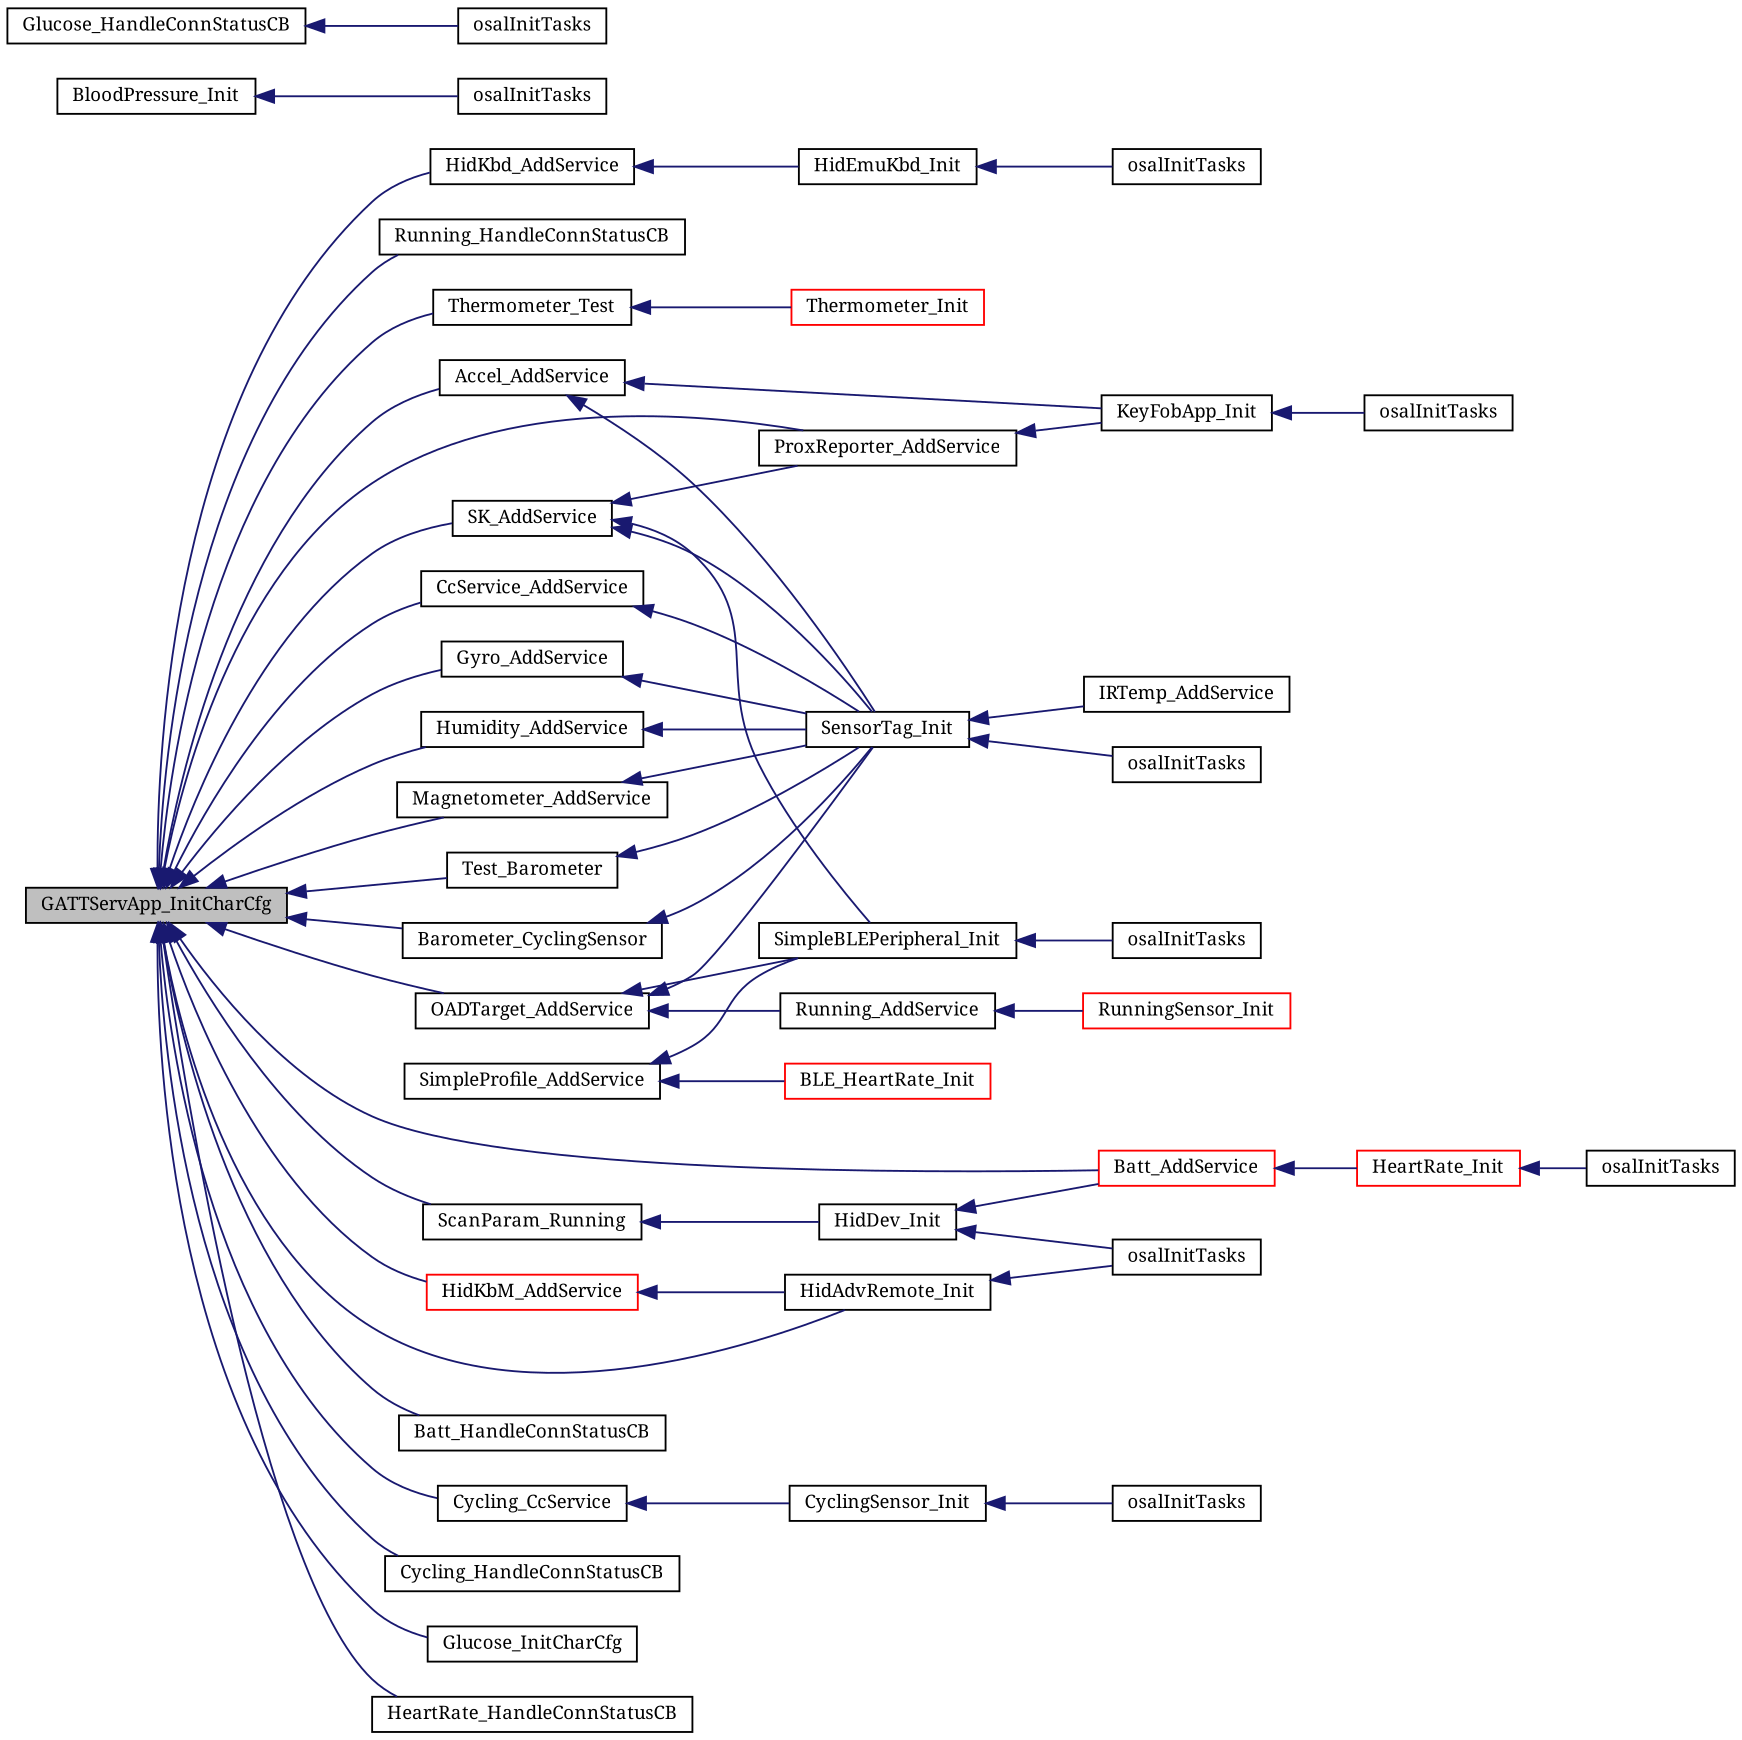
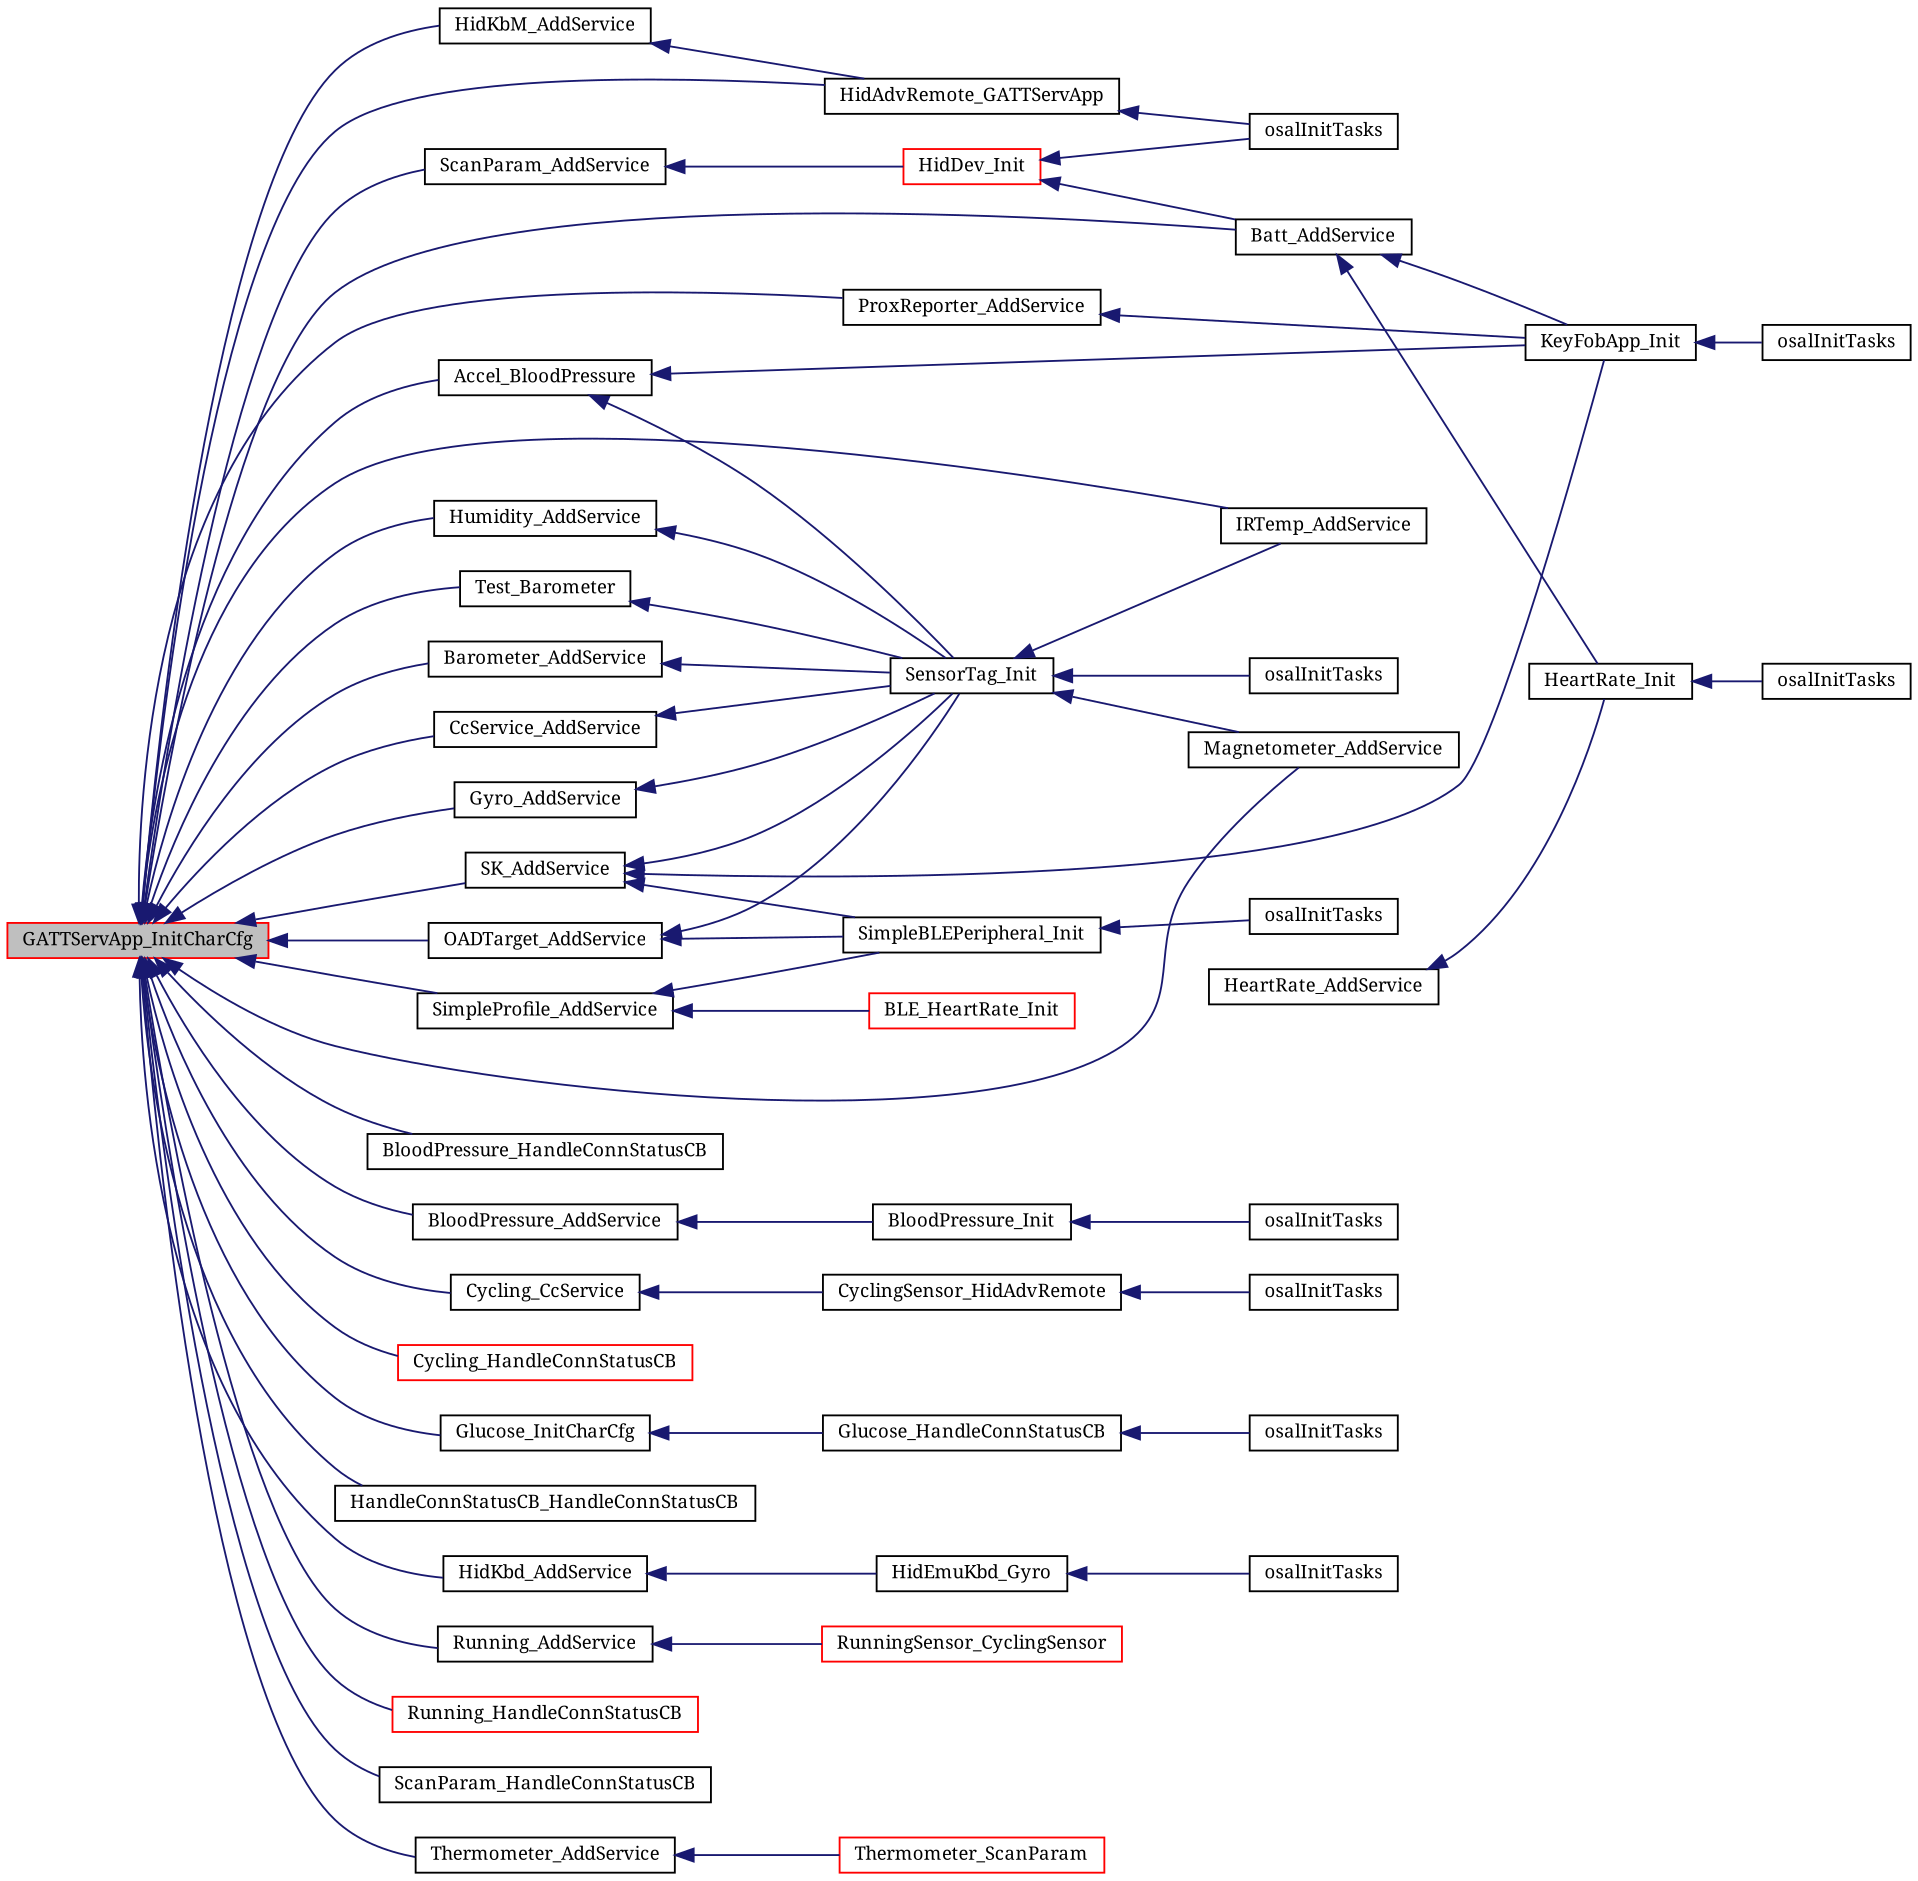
  digraph {
    fontname="Noto Serif"
    rankdir=LR
    node [color=black fillcolor=white fontname="Noto Serif" fontsize=10 shape=record style=filled]
    edge [color=midnightblue dir=back fontname="Noto Serif" fontsize=10 labelfontname=Helvetica labelfontsize=10 style=solid]
-   n1 [fillcolor=grey75 fontcolor=black height=0.2 label=GATTServApp_InitCharCfg width=0.4]
-   n2 [height=0.2 label=Accel_AddService width=0.4]
-   n3 [color=red height=0.2 label=Batt_AddService width=0.4]
-   n4 [height=0.2 label=Batt_HandleConnStatusCB width=0.4]
+   n1 [color=red fillcolor=grey75 fontcolor=black height=0.2 label=GATTServApp_InitCharCfg width=0.4]
+   n2 [height=0.2 label=Accel_BloodPressure width=0.4]
+   n3 [height=0.2 label=Batt_AddService width=0.4]
+   n4 [height=0.2 label=BloodPressure_HandleConnStatusCB width=0.4]
+   n5 [height=0.2 label=BloodPressure_AddService width=0.4]
    n6 [height=0.2 label=Cycling_CcService width=0.4]
-   n7 [height=0.2 label=Cycling_HandleConnStatusCB width=0.4]
+   n7 [color=red height=0.2 label=Cycling_HandleConnStatusCB width=0.4]
    n8 [height=0.2 label=Glucose_InitCharCfg width=0.4]
-   n9 [height=0.2 label=HeartRate_HandleConnStatusCB width=0.4]
+   n9 [height=0.2 label=HandleConnStatusCB_HandleConnStatusCB width=0.4]
    n10 [height=0.2 label=HidKbd_AddService width=0.4]
-   n11 [color=red height=0.2 label=HidKbM_AddService width=0.4]
+   n11 [height=0.2 label=HidKbM_AddService width=0.4]
    n12 [height=0.2 label=SK_AddService width=0.4]
    n13 [height=0.2 label=OADTarget_AddService width=0.4]
    n14 [height=0.2 label=ProxReporter_AddService width=0.4]
    n15 [height=0.2 label=Running_AddService width=0.4]
-   n16 [height=0.2 label=Running_HandleConnStatusCB width=0.4]
-   n17 [height=0.2 label=ScanParam_Running width=0.4]
-   n19 [height=0.2 label=Barometer_CyclingSensor width=0.4]
+   n16 [color=red height=0.2 label=Running_HandleConnStatusCB width=0.4]
+   n17 [height=0.2 label=ScanParam_AddService width=0.4]
+   n18 [height=0.2 label=ScanParam_HandleConnStatusCB width=0.4]
+   n19 [height=0.2 label=Barometer_AddService width=0.4]
    n20 [height=0.2 label=CcService_AddService width=0.4]
    n21 [height=0.2 label=Gyro_AddService width=0.4]
    n22 [height=0.2 label=Humidity_AddService width=0.4]
    n23 [height=0.2 label=IRTemp_AddService width=0.4]
    n24 [height=0.2 label=Magnetometer_AddService width=0.4]
    n25 [height=0.2 label=Test_Barometer width=0.4]
    n26 [height=0.2 label=SimpleProfile_AddService width=0.4]
-   n27 [height=0.2 label=Thermometer_Test width=0.4]
-   n28 [height=0.2 label=HidAdvRemote_Init width=0.4]
+   n27 [height=0.2 label=Thermometer_AddService width=0.4]
+   n28 [height=0.2 label=HidAdvRemote_GATTServApp width=0.4]
    n29 [height=0.2 label=KeyFobApp_Init width=0.4]
    n30 [height=0.2 label=SensorTag_Init width=0.4]
-   n31 [color=red height=0.2 label=HeartRate_Init width=0.4]
+   n31 [height=0.2 label=HeartRate_Init width=0.4]
    n32 [height=0.2 label=BloodPressure_Init width=0.4]
-   n33 [height=0.2 label=CyclingSensor_Init width=0.4]
+   n33 [height=0.2 label=CyclingSensor_HidAdvRemote width=0.4]
    n34 [height=0.2 label=Glucose_HandleConnStatusCB width=0.4]
-   n36 [height=0.2 label=HidEmuKbd_Init width=0.4]
+   n35 [height=0.2 label=HeartRate_AddService width=0.4]
+   n36 [height=0.2 label=HidEmuKbd_Gyro width=0.4]
    n37 [height=0.2 label=SimpleBLEPeripheral_Init width=0.4]
-   n38 [color=red height=0.2 label=RunningSensor_Init width=0.4]
-   n39 [height=0.2 label=HidDev_Init width=0.4]
+   n38 [color=red height=0.2 label=RunningSensor_CyclingSensor width=0.4]
+   n39 [color=red height=0.2 label=HidDev_Init width=0.4]
    n40 [color=red height=0.2 label=BLE_HeartRate_Init width=0.4]
-   n41 [color=red height=0.2 label=Thermometer_Init width=0.4]
+   n41 [color=red height=0.2 label=Thermometer_ScanParam width=0.4]
    n42 [height=0.2 label=osalInitTasks width=0.4]
    n43 [height=0.2 label=osalInitTasks width=0.4]
    n44 [height=0.2 label=osalInitTasks width=0.4]
    n45 [height=0.2 label=osalInitTasks width=0.4]
    n46 [height=0.2 label=osalInitTasks width=0.4]
    n47 [height=0.2 label=osalInitTasks width=0.4]
    n48 [height=0.2 label=osalInitTasks width=0.4]
    n49 [height=0.2 label=osalInitTasks width=0.4]
    n50 [height=0.2 label=osalInitTasks width=0.4]
    n1 -> n2
    n1 -> n3
    n1 -> n4
+   n1 -> n5
    n1 -> n6
    n1 -> n7
    n1 -> n8
    n1 -> n9
    n1 -> n10
    n1 -> n11
    n1 -> n12
    n1 -> n13
    n1 -> n14
-   n13 -> n15
+   n1 -> n15
    n1 -> n16
    n1 -> n17
+   n1 -> n18
    n1 -> n19
    n1 -> n20
    n1 -> n21
    n1 -> n22
+   n1 -> n23
    n1 -> n24
    n1 -> n25
+   n1 -> n26
    n1 -> n27
    n1 -> n28
    n2 -> n29
    n2 -> n30
+   n3 -> n29
    n3 -> n31
+   n5 -> n32
    n6 -> n33
+   n8 -> n34
    n10 -> n36
    n11 -> n28
-   n12 -> n14
+   n12 -> n29
    n12 -> n30
    n12 -> n37
    n13 -> n30
    n13 -> n37
    n14 -> n29
    n15 -> n38
    n17 -> n39
    n19 -> n30
    n20 -> n30
    n21 -> n30
    n22 -> n30
-   n24 -> n30
+   n30 -> n24
    n25 -> n30
    n26 -> n37
    n26 -> n40
    n27 -> n41
    n28 -> n45
    n29 -> n42
    n30 -> n23
    n30 -> n43
    n31 -> n44
    n32 -> n46
    n33 -> n47
    n34 -> n48
+   n35 -> n31
    n36 -> n49
    n37 -> n50
    n39 -> n3
    n39 -> n45
  }
